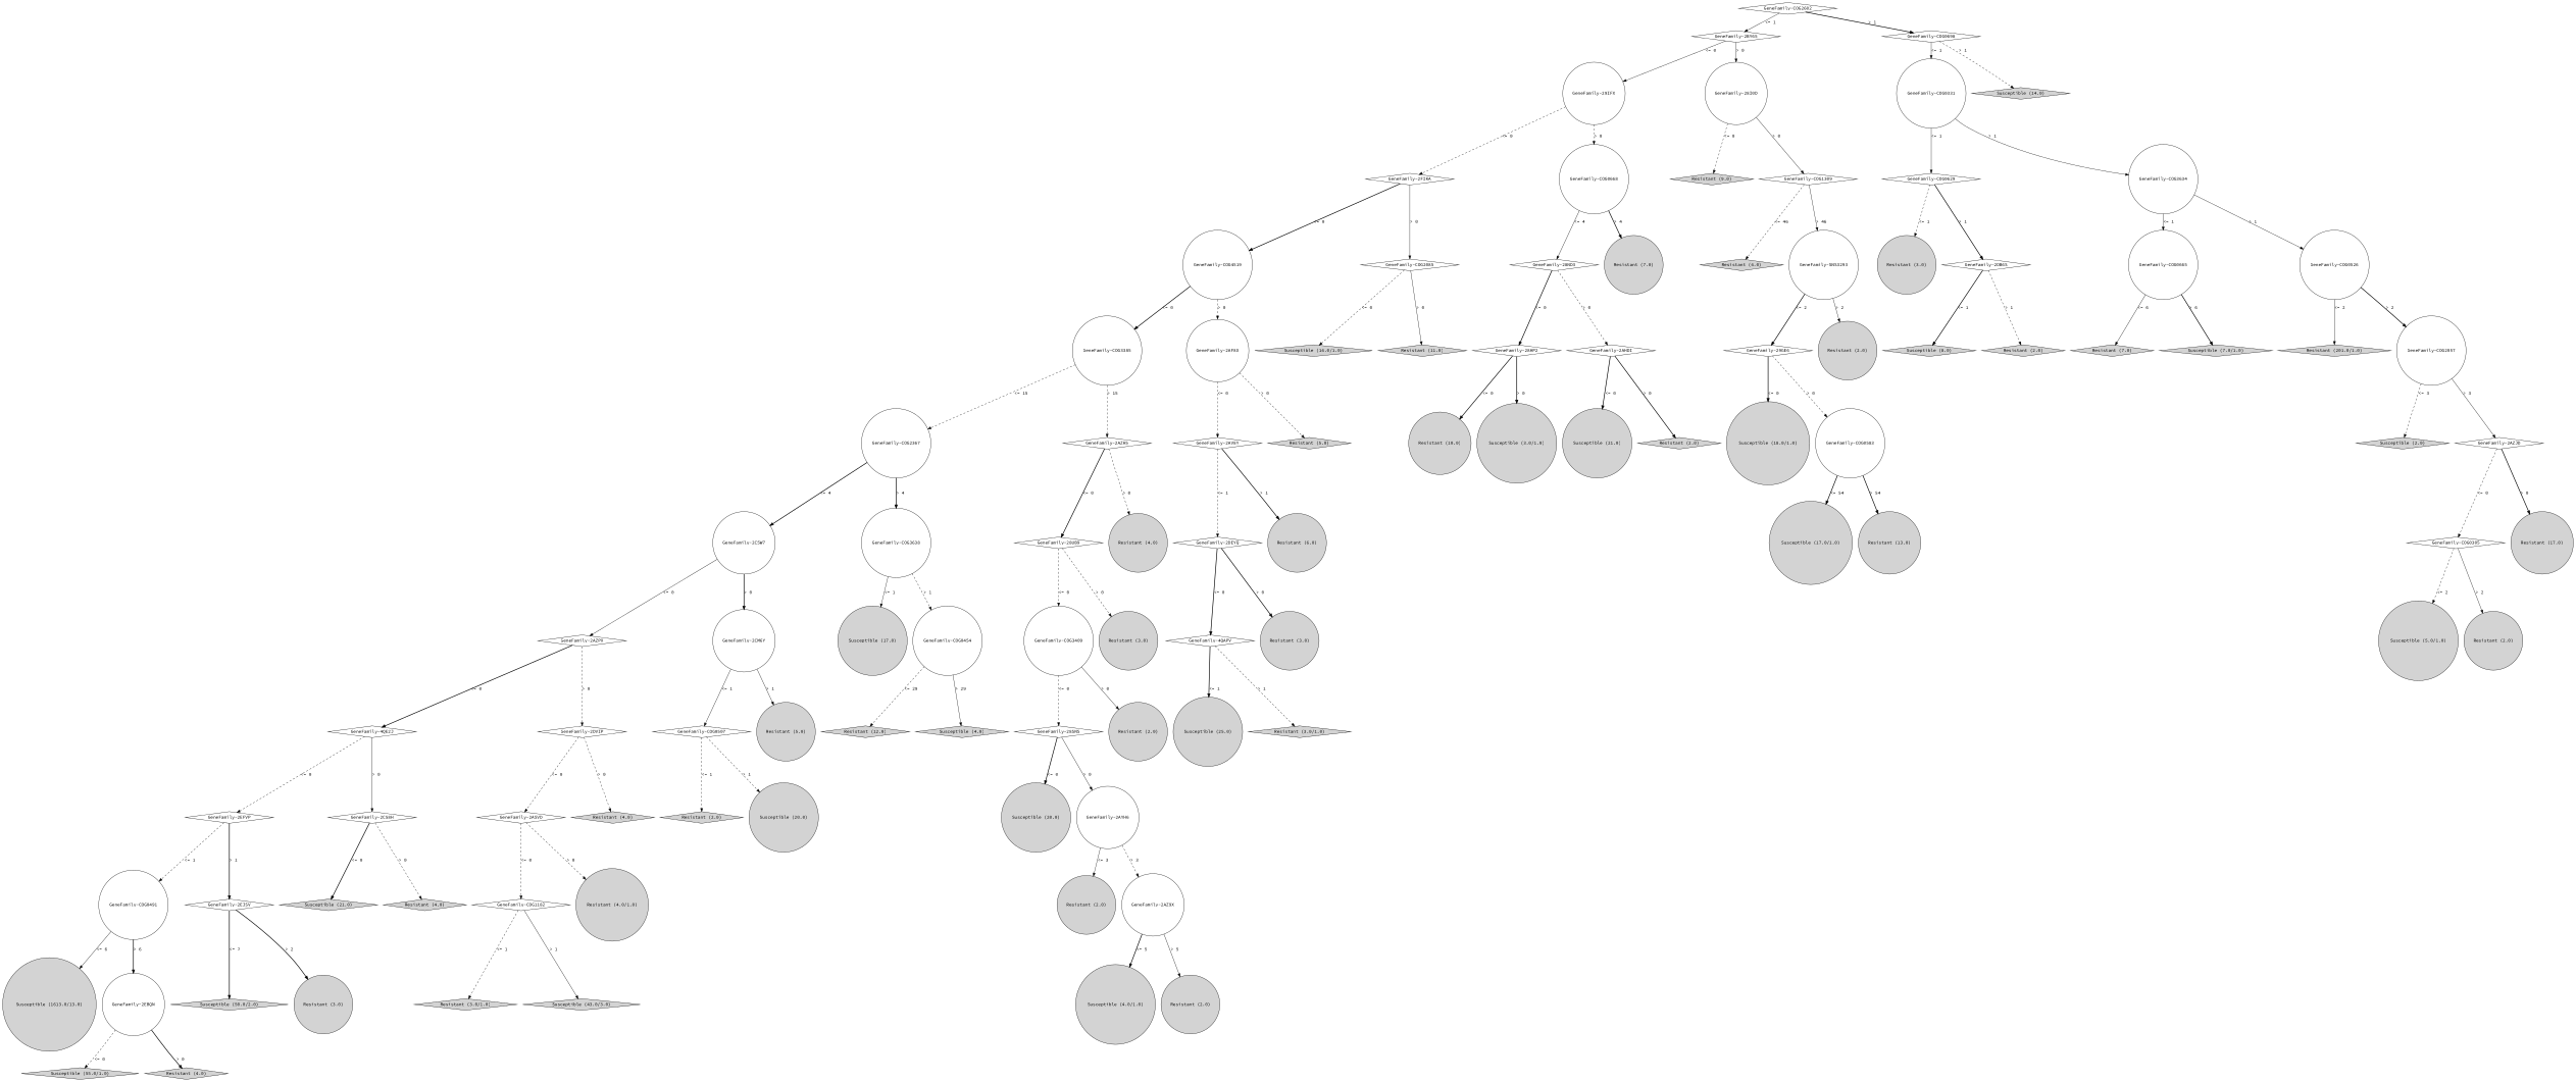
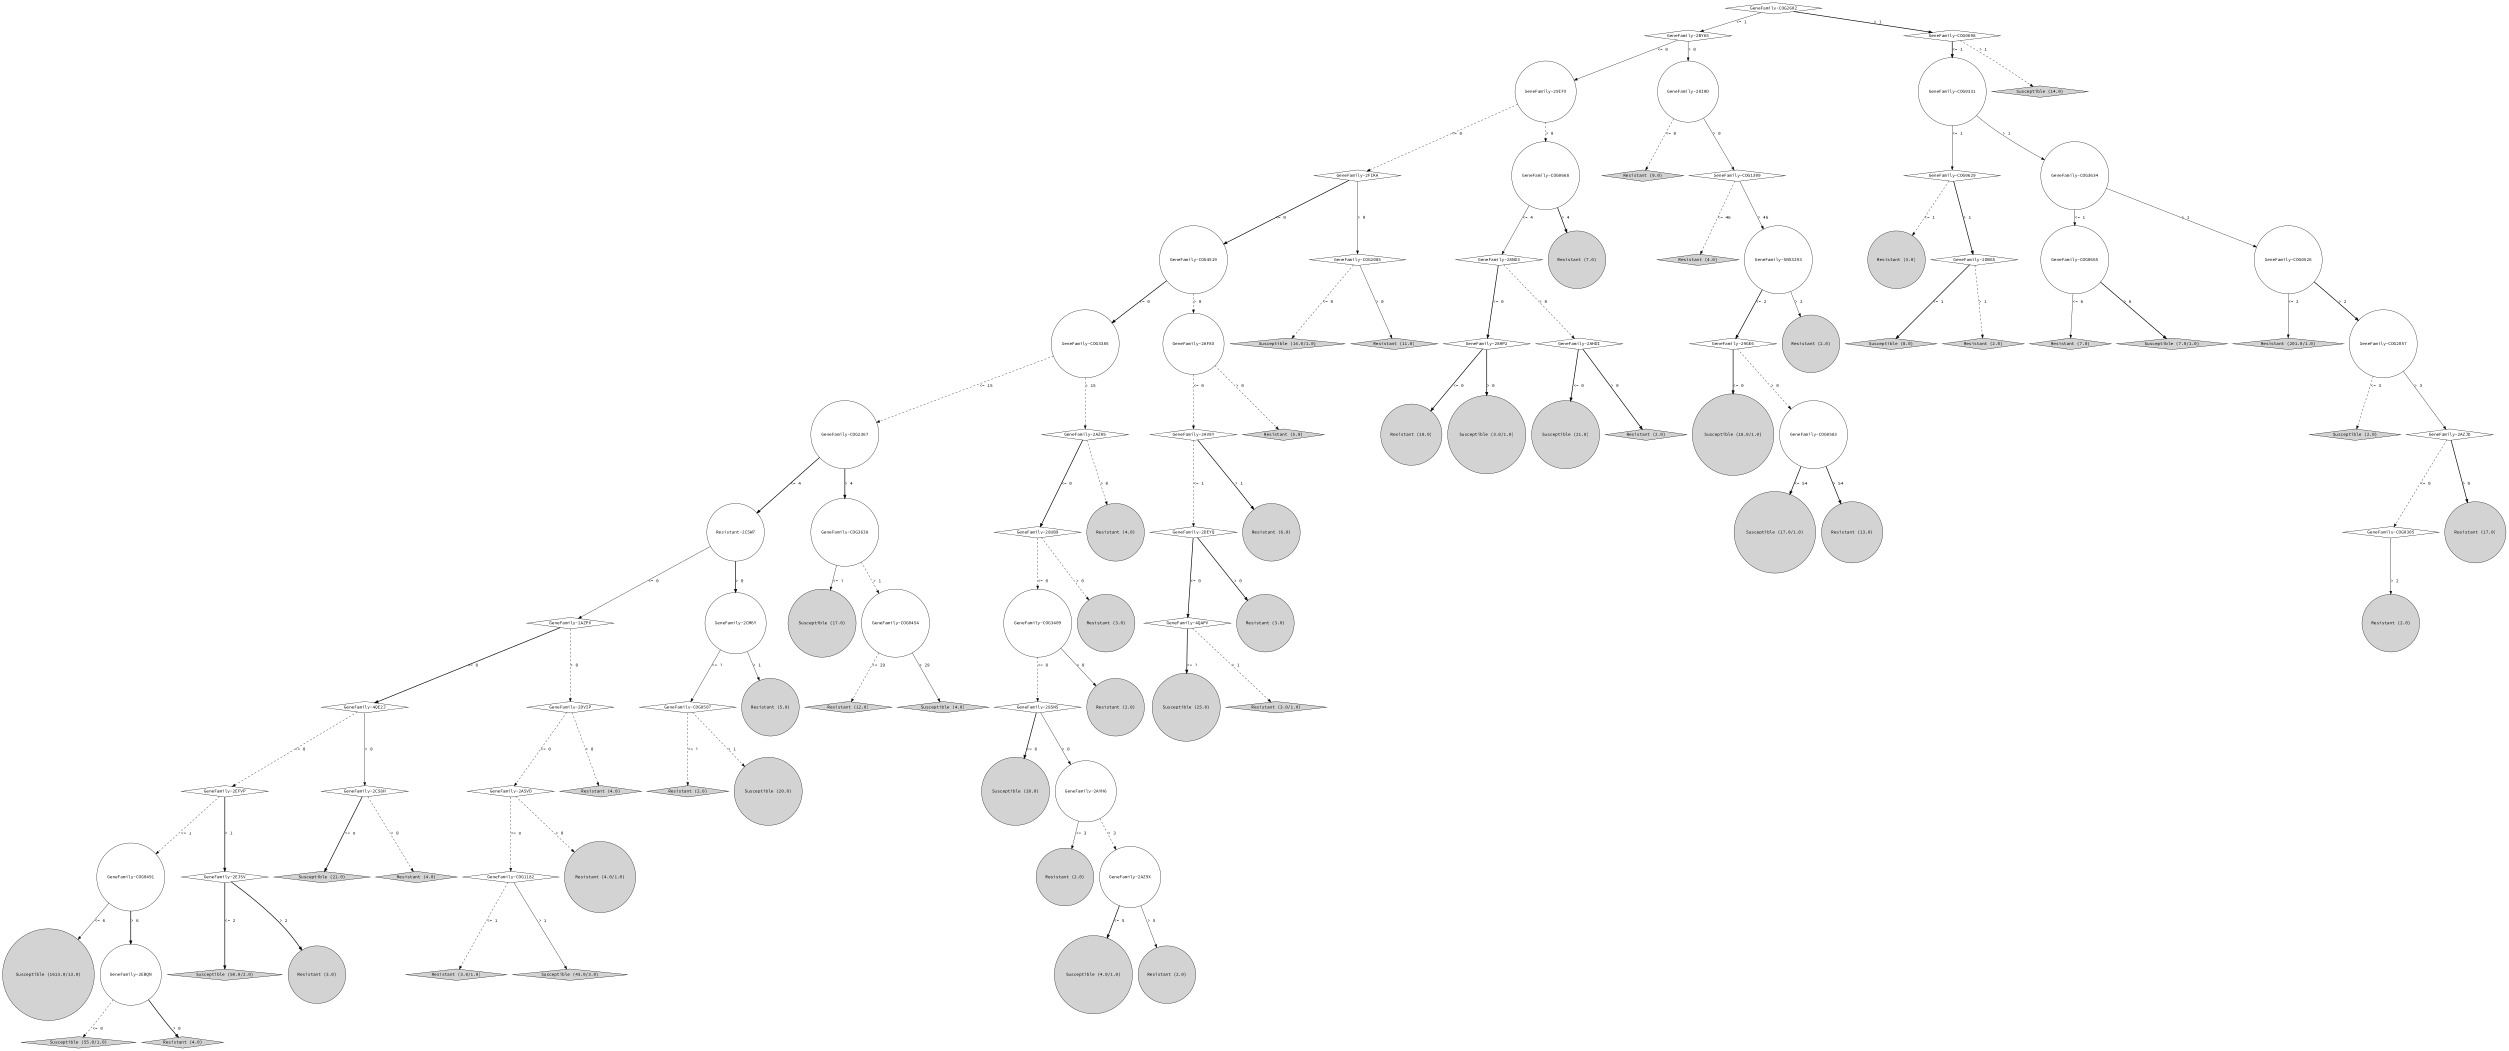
  digraph {
    fontname="Source Code Pro"
    node [fontname="Source Code Pro" shape=diamond style=filled]
    edge [fontname="Source Code Pro" style=dashed]
    n1 [label="GeneFamily-COG2602" style=""]
    n2 [label="GeneFamily-2BY65" style=""]
    n3 [label="GeneFamily-COG0698" style=""]
    n4 [label="GeneFamily-29IFX" shape=circle style=""]
    n5 [label="GeneFamily-28I0D" shape=circle style=""]
    n6 [label="GeneFamily-COG0331" shape=circle style=""]
    n7 [label="Susceptible (14.0)"]
    n8 [label="GeneFamily-2FIKA" style=""]
    n9 [label="GeneFamily-COG0668" shape=circle style=""]
    n10 [label="Resistant (9.0)"]
    n11 [label="GeneFamily-COG1309" style=""]
    n12 [label="GeneFamily-COG4519" shape=circle style=""]
    n13 [label="GeneFamily-COG2085" style=""]
    n14 [label="GeneFamily-28ND3" style=""]
    n15 [label="Resistant (7.0)" shape=circle]
    n16 [label="GeneFamily-COG3385" shape=circle style=""]
    n17 [label="GeneFamily-2AF8X" shape=circle style=""]
    n18 [label="Susceptible (14.0/1.0)"]
    n19 [label="Resistant (11.0)"]
    n20 [label="GeneFamily-COG2367" shape=circle style=""]
    n21 [label="GeneFamily-2AZH5" style=""]
    n22 [label="GeneFamily-2AV8Y" style=""]
    n23 [label="Resistant (5.0)"]
-   n24 [label="GeneFamily-2C5W7" shape=circle style=""]
+   n24 [label="Resistant-2C5W7" shape=circle style=""]
    n25 [label="GeneFamily-COG3638" shape=circle style=""]
    n26 [label="GeneFamily-28UB9" style=""]
    n27 [label="Resistant (4.0)" shape=circle]
    n28 [label="GeneFamily-2AZPX" style=""]
    n29 [label="GeneFamily-2CM6Y" shape=circle style=""]
    n30 [label="Susceptible (17.0)" shape=circle]
    n31 [label="GeneFamily-COG0454" shape=circle style=""]
    n32 [label="GeneFamily-4QE2J" style=""]
    n33 [label="GeneFamily-2DVIP" style=""]
    n34 [label="GeneFamily-COG0507" style=""]
    n35 [label="Resistant (5.0)" shape=circle]
    n36 [label="GeneFamily-2EFVP" style=""]
    n37 [label="GeneFamily-2C58H" style=""]
    n38 [label="GeneFamily-2ASVD" style=""]
    n39 [label="Resistant (4.0)"]
    n40 [label="GeneFamily-COG0491" shape=circle style=""]
    n41 [label="GeneFamily-2EJSV" style=""]
    n42 [label="Susceptible (21.0)"]
    n43 [label="Resistant (4.0)"]
    n44 [label="Susceptible (1613.0/13.0)" shape=circle]
    n45 [label="GeneFamily-2EBQN" shape=circle style=""]
    n46 [label="Susceptible (50.0/2.0)"]
    n47 [label="Resistant (3.0)" shape=circle]
    n48 [label="Susceptible (55.0/1.0)"]
    n49 [label="Resistant (4.0)"]
    n50 [label="GeneFamily-COG1182" style=""]
    n51 [label="Resistant (4.0/1.0)" shape=circle]
    n52 [label="Resistant (3.0/1.0)"]
    n53 [label="Susceptible (43.0/3.0)"]
    n54 [label="Resistant (2.0)"]
    n55 [label="Susceptible (20.0)" shape=circle]
    n56 [label="Resistant (12.0)"]
    n57 [label="Susceptible (4.0)"]
    n58 [label="GeneFamily-COG3409" shape=circle style=""]
    n59 [label="Resistant (3.0)" shape=circle]
    n60 [label="GeneFamily-28SNS" style=""]
    n61 [label="Resistant (2.0)" shape=circle]
    n62 [label="Susceptible (20.0)" shape=circle]
    n63 [label="GeneFamily-2AYH6" shape=circle style=""]
    n64 [label="Resistant (2.0)" shape=circle]
    n65 [label="GeneFamily-2AZ9X" shape=circle style=""]
    n66 [label="Susceptible (4.0/1.0)" shape=circle]
    n67 [label="Resistant (2.0)" shape=circle]
    n68 [label="GeneFamily-2DEYQ" style=""]
    n69 [label="Resistant (6.0)" shape=circle]
    n70 [label="GeneFamily-4QAPV" style=""]
    n71 [label="Resistant (3.0)" shape=circle]
    n72 [label="Susceptible (25.0)" shape=circle]
    n73 [label="Resistant (3.0/1.0)"]
    n74 [label="GeneFamily-28HP2" style=""]
    n75 [label="GeneFamily-2AHDI" style=""]
    n76 [label="Resistant (10.0)" shape=circle]
    n77 [label="Susceptible (3.0/1.0)" shape=circle]
    n78 [label="Susceptible (21.0)" shape=circle]
    n79 [label="Resistant (2.0)"]
    n80 [label="Resistant (4.0)"]
    n81 [label="GeneFamily-SNS3293" shape=circle style=""]
    n82 [label="GeneFamily-29GE6" style=""]
    n83 [label="Resistant (2.0)" shape=circle]
    n84 [label="Susceptible (18.0/1.0)" shape=circle]
    n85 [label="GeneFamily-COG0583" shape=circle style=""]
    n86 [label="Susceptible (17.0/1.0)" shape=circle]
    n87 [label="Resistant (13.0)" shape=circle]
    n88 [label="GeneFamily-COG0629" style=""]
    n89 [label="GeneFamily-COG3634" shape=circle style=""]
    n90 [label="Resistant (3.0)" shape=circle]
    n91 [label="GeneFamily-2DB6S" style=""]
    n92 [label="GeneFamily-COG0665" shape=circle style=""]
    n93 [label="GeneFamily-COG0526" shape=circle style=""]
    n94 [label="Susceptible (8.0)"]
    n95 [label="Resistant (2.0)"]
    n96 [label="Resistant (7.0)"]
    n97 [label="Susceptible (7.0/1.0)"]
    n98 [label="Resistant (201.0/1.0)"]
    n99 [label="GeneFamily-COG2057" shape=circle style=""]
    n100 [label="Susceptible (2.0)"]
    n101 [label="GeneFamily-2AZJD" style=""]
    n102 [label="GeneFamily-COG0305" style=""]
    n103 [label="Resistant (17.0)" shape=circle]
-   n104 [label="Susceptible (5.0/1.0)" shape=circle]
    n105 [label="Resistant (2.0)" shape=circle]
    n1 -> n2 [label="<= 1" style=solid]
    n1 -> n3 [label="> 1" style=bold]
    n2 -> n4 [label="<= 0" style=solid]
    n2 -> n5 [label="> 0" style=solid]
-   n3 -> n6 [label="<= 1" style=solid]
+   n3 -> n6 [label="<= 1" style=bold]
    n3 -> n7 [label="> 1"]
    n4 -> n8 [label="<= 0"]
    n4 -> n9 [label="> 0"]
    n5 -> n10 [label="<= 0"]
    n5 -> n11 [label="> 0" style=solid]
    n6 -> n88 [label="<= 1" style=solid]
    n6 -> n89 [label="> 1" style=solid]
    n8 -> n12 [label="<= 0" style=bold]
    n8 -> n13 [label="> 0" style=solid]
    n9 -> n14 [label="<= 4" style=solid]
    n9 -> n15 [label="> 4" style=bold]
    n11 -> n80 [label="<= 46"]
    n11 -> n81 [label="> 46" style=solid]
    n12 -> n16 [label="<= 0" style=bold]
    n12 -> n17 [label="> 0"]
    n13 -> n18 [label="<= 0"]
    n13 -> n19 [label="> 0" style=solid]
    n14 -> n74 [label="<= 0" style=bold]
    n14 -> n75 [label="> 0"]
    n16 -> n20 [label="<= 15"]
    n16 -> n21 [label="> 15"]
    n17 -> n22 [label="<= 0"]
    n17 -> n23 [label="> 0"]
    n20 -> n24 [label="<= 4" style=bold]
    n20 -> n25 [label="> 4" style=bold]
    n21 -> n26 [label="<= 0" style=bold]
    n21 -> n27 [label="> 0"]
    n22 -> n68 [label="<= 1"]
    n22 -> n69 [label="> 1" style=bold]
    n24 -> n28 [label="<= 0" style=solid]
    n24 -> n29 [label="> 0" style=bold]
    n25 -> n30 [label="<= 1" style=solid]
    n25 -> n31 [label="> 1"]
    n26 -> n58 [label="<= 0"]
    n26 -> n59 [label="> 0"]
    n28 -> n32 [label="<= 0" style=bold]
    n28 -> n33 [label="> 0"]
    n29 -> n34 [label="<= 1" style=solid]
    n29 -> n35 [label="> 1" style=solid]
    n31 -> n56 [label="<= 29"]
    n31 -> n57 [label="> 29" style=solid]
    n32 -> n36 [label="<= 0"]
    n32 -> n37 [label="> 0" style=solid]
    n33 -> n38 [label="<= 0"]
    n33 -> n39 [label="> 0"]
    n34 -> n54 [label="<= 1"]
    n34 -> n55 [label="> 1"]
    n36 -> n40 [label="<= 1"]
    n36 -> n41 [label="> 1" style=bold]
    n37 -> n42 [label="<= 0" style=bold]
    n37 -> n43 [label="> 0"]
    n38 -> n50 [label="<= 0"]
    n38 -> n51 [label="> 0"]
    n40 -> n44 [label="<= 6" style=solid]
    n40 -> n45 [label="> 6" style=bold]
    n41 -> n46 [label="<= 2" style=bold]
    n41 -> n47 [label="> 2" style=bold]
    n45 -> n48 [label="<= 0"]
    n45 -> n49 [label="> 0" style=bold]
    n50 -> n52 [label="<= 1"]
    n50 -> n53 [label="> 1" style=solid]
    n58 -> n60 [label="<= 0"]
    n58 -> n61 [label="> 0" style=solid]
    n60 -> n62 [label="<= 0" style=bold]
    n60 -> n63 [label="> 0" style=solid]
    n63 -> n64 [label="<= 3" style=solid]
    n63 -> n65 [label="> 3"]
    n65 -> n66 [label="<= 5" style=bold]
    n65 -> n67 [label="> 5" style=solid]
    n68 -> n70 [label="<= 0" style=bold]
    n68 -> n71 [label="> 0" style=bold]
    n70 -> n72 [label="<= 1" style=bold]
    n70 -> n73 [label="> 1"]
    n74 -> n76 [label="<= 0" style=bold]
    n74 -> n77 [label="> 0" style=bold]
    n75 -> n78 [label="<= 0" style=bold]
    n75 -> n79 [label="> 0" style=bold]
    n81 -> n82 [label="<= 2" style=bold]
    n81 -> n83 [label="> 2" style=solid]
    n82 -> n84 [label="<= 0" style=bold]
    n82 -> n85 [label="> 0"]
    n85 -> n86 [label="<= 54" style=bold]
    n85 -> n87 [label="> 54" style=bold]
    n88 -> n90 [label="<= 1"]
    n88 -> n91 [label="> 1" style=bold]
    n89 -> n92 [label="<= 1" style=solid]
    n89 -> n93 [label="> 1" style=solid]
    n91 -> n94 [label="<= 1" style=bold]
    n91 -> n95 [label="> 1"]
    n92 -> n96 [label="<= 6" style=solid]
    n92 -> n97 [label="> 6" style=bold]
    n93 -> n98 [label="<= 2" style=solid]
    n93 -> n99 [label="> 2" style=bold]
    n99 -> n100 [label="<= 3"]
    n99 -> n101 [label="> 3" style=solid]
    n101 -> n102 [label="<= 0"]
    n101 -> n103 [label="> 0" style=bold]
-   n102 -> n104 [label="<= 2"]
    n102 -> n105 [label="> 2" style=solid]
  }
